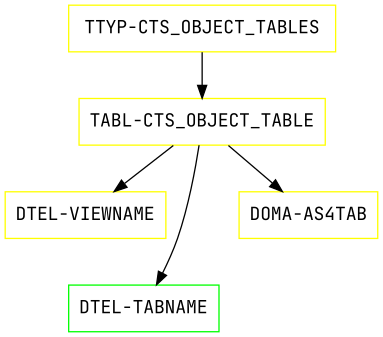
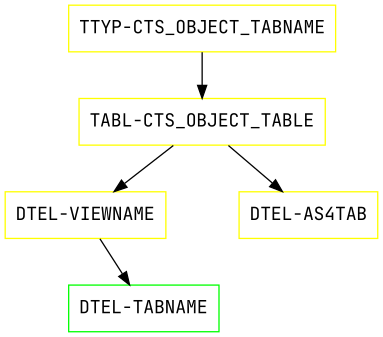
  digraph {
    fontname="JetBrains Mono"
    node [color=yellow fontname="JetBrains Mono" shape=box]
    edge [fontname="JetBrains Mono"]
-   "TTYP-CTS_OBJECT_TABLES"
+   "TTYP-CTS_OBJECT_TABLES" [label="TTYP-CTS_OBJECT_TABNAME"]
    "TABL-CTS_OBJECT_TABLE"
    "DTEL-VIEWNAME"
    "DTEL-TABNAME" [color=green]
-   "DOMA-AS4TAB"
+   "DOMA-AS4TAB" [label="DTEL-AS4TAB"]
    "TTYP-CTS_OBJECT_TABLES" -> "TABL-CTS_OBJECT_TABLE"
    "TABL-CTS_OBJECT_TABLE" -> "DTEL-VIEWNAME"
-   "TABL-CTS_OBJECT_TABLE" -> "DTEL-TABNAME"
+   "DTEL-VIEWNAME" -> "DTEL-TABNAME"
    "TABL-CTS_OBJECT_TABLE" -> "DOMA-AS4TAB"
  }
